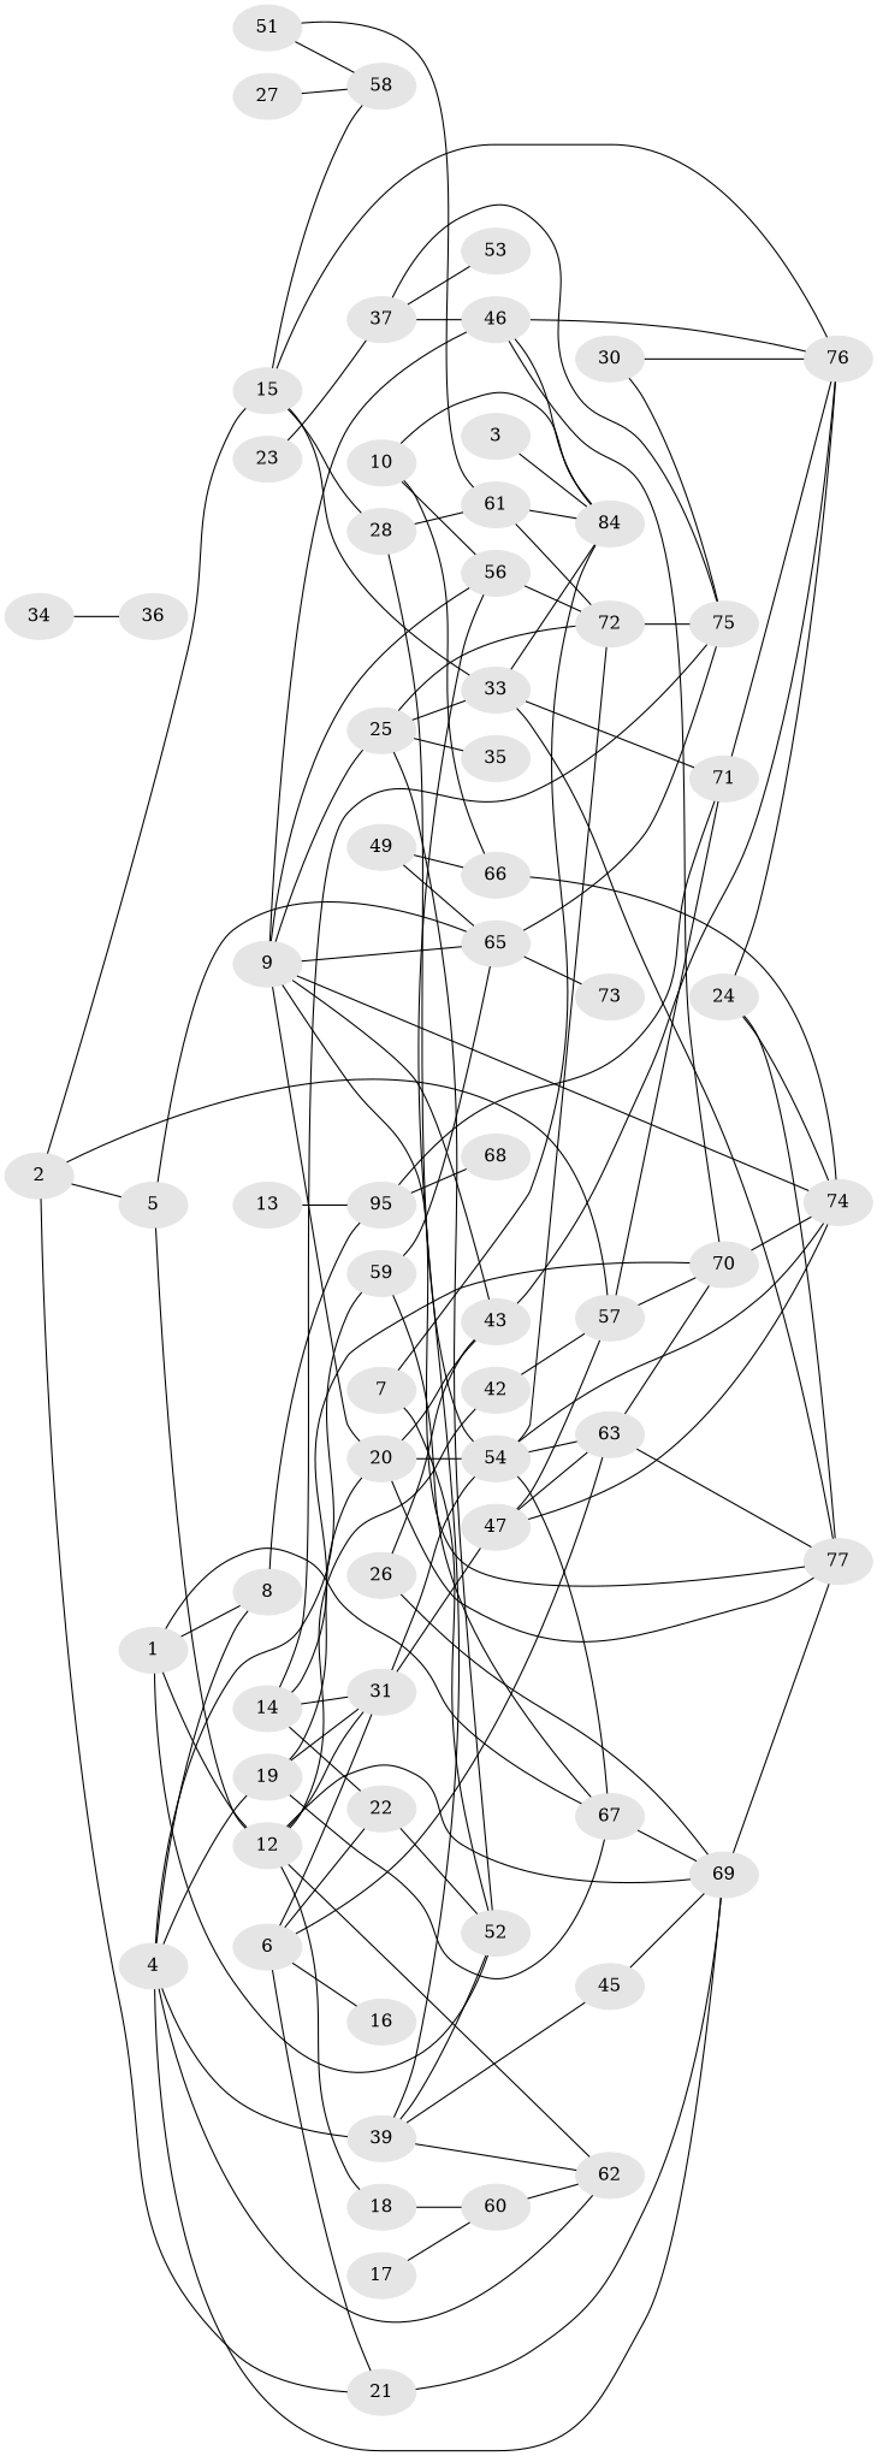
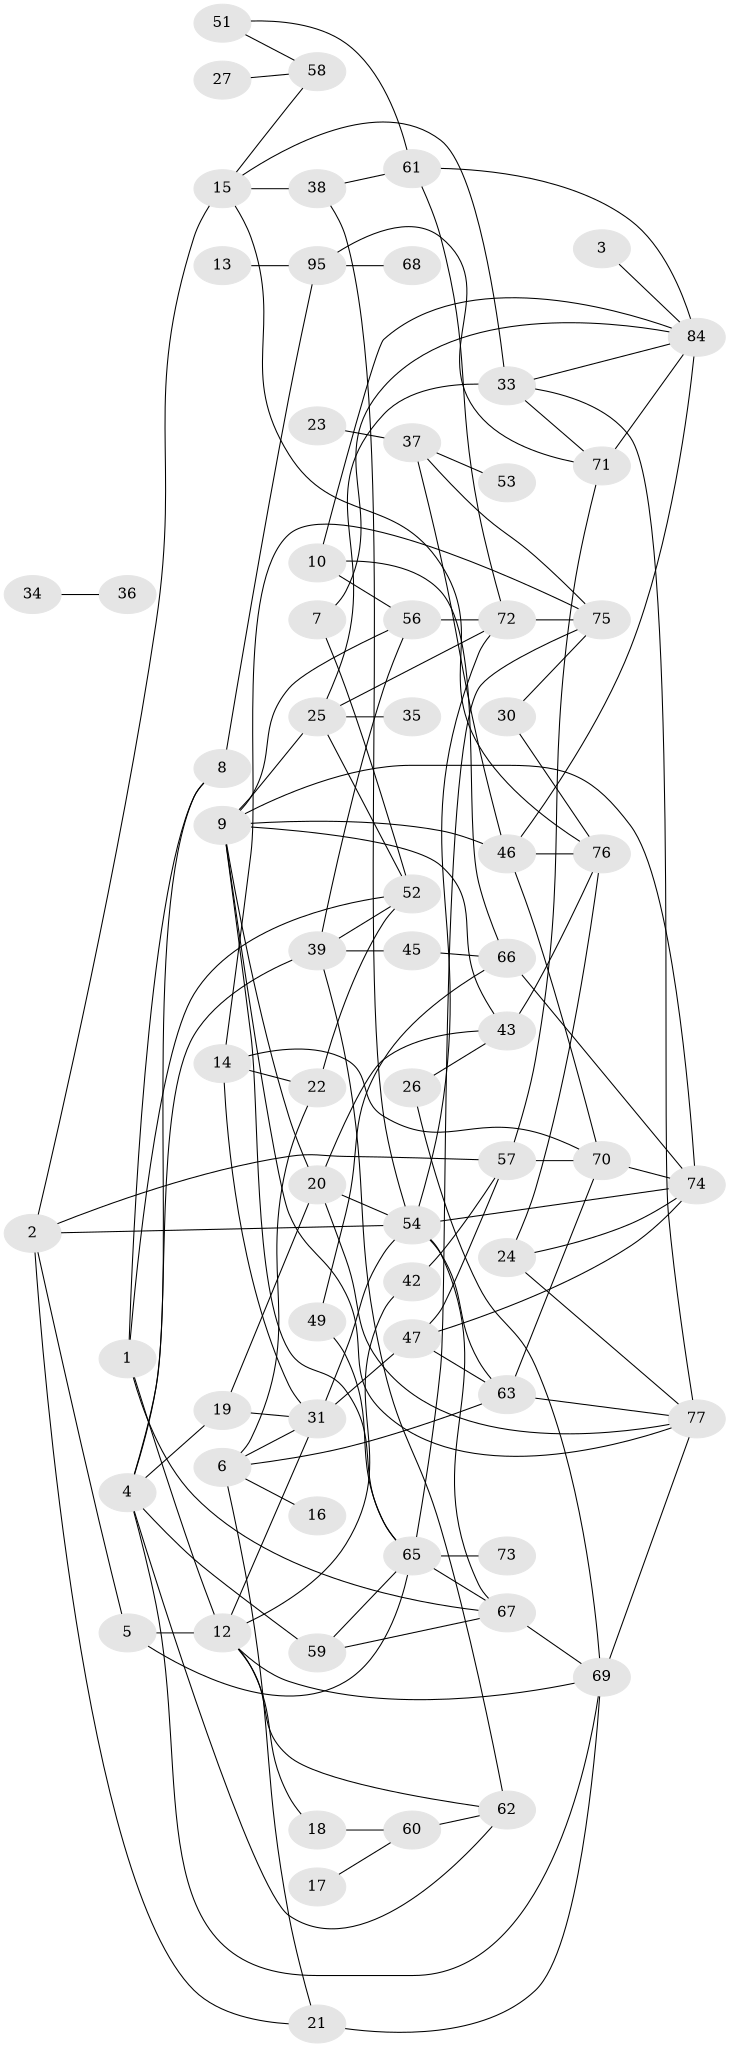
  graph {
    rankdir=LR
    node [color=gray90 style=filled]
    edge [weight=1.0]
    1
    8
    12
    52
    67
    n6 [label=95]
    62
    69
    31
    18
    n11 [label=42]
    2
    5
    15
    21
    54
    57
    65
-   28
+   28 [label=38]
    33
    58
    76
    63
    74
    72
    70
    71
    n28 [label=84]
    3
    4
    19
    n32 [label=39]
    59
    20
    56
    45
    77
    75
    73
    6
    16
    22
    47
    7
    68
    9
    25
    43
    46
    35
    61
    10
    66
    24
    n55 [label=23]
    37
    60
    13
    14
    17
    26
    27
    53
    30
    34
    36
    49
    51
    1 -- 8
    1 -- 12
    1 -- 52
    1 -- 67
    8 -- n6
    12 -- 62
    12 -- 69
    12 -- 31 [weight=2.0]
    12 -- 18
    12 -- n11
    67 -- 69
    n6 -- 71
    n6 -- 68
    69 -- 77
    31 -- 54
    31 -- 47
    18 -- 60
    n11 -- 57
    2 -- 5
    2 -- 15
    2 -- 21
+   2 -- 54
    2 -- 57
    5 -- 12
    5 -- 65
    15 -- 28
    15 -- 33
    15 -- 58
    15 -- 76
    21 -- 69
    54 -- 67
    54 -- 63
    54 -- 74
    54 -- 72
    57 -- 70
    57 -- 71
    65 -- 75
    65 -- 73
    28 -- 54
    28 -- 61
    33 -- 71
    33 -- n28
    33 -- 77
    63 -- 70 [weight=2.0]
    63 -- 77
    72 -- 75
    70 -- 74
-   71 -- 76
+   71 -- n28
    3 -- n28
    4 -- 8
    4 -- 62
    4 -- 69
    4 -- 19
    4 -- n32
    4 -- 59
-   19 -- 67
+   65 -- 67
    19 -- 31
    19 -- 20
    n32 -- 52
    n32 -- 62
    n32 -- 56
    n32 -- 45
    59 -- 67
    59 -- 65
    20 -- 54
    20 -- 77
    20 -- 43
    56 -- 72
-   45 -- 69
+   45 -- 66
    6 -- 31
    6 -- 21
    6 -- 63
    6 -- 16
    6 -- 22 [weight=2.0]
    22 -- 52
    47 -- 57
    47 -- 63
    47 -- 74
    7 -- 52
    7 -- n28
    9 -- 65
    9 -- 74
    9 -- 20
    9 -- 56 [weight=2.0]
    9 -- 77
    9 -- 25
    9 -- 43
    9 -- 46
    25 -- 52
    25 -- 33
    25 -- 72
    25 -- 35
    43 -- 76
    46 -- 76 [weight=2.0]
    46 -- 70
    46 -- n28
    61 -- 72
    61 -- n28
    10 -- n28
    10 -- 56
    10 -- 66
    66 -- 74
    24 -- 76
    24 -- 74
    24 -- 77
    n55 -- 37
    37 -- 75
    37 -- 46 [weight=2.0]
    37 -- 53
    60 -- 62
    13 -- n6
    14 -- 31
    14 -- 70
    14 -- 75
    14 -- 22
    17 -- 60
    26 -- 69
    26 -- 43
    27 -- 58
    30 -- 76
    30 -- 75
    34 -- 36
    49 -- 65
    49 -- 66
    51 -- 58
    51 -- 61
  }
